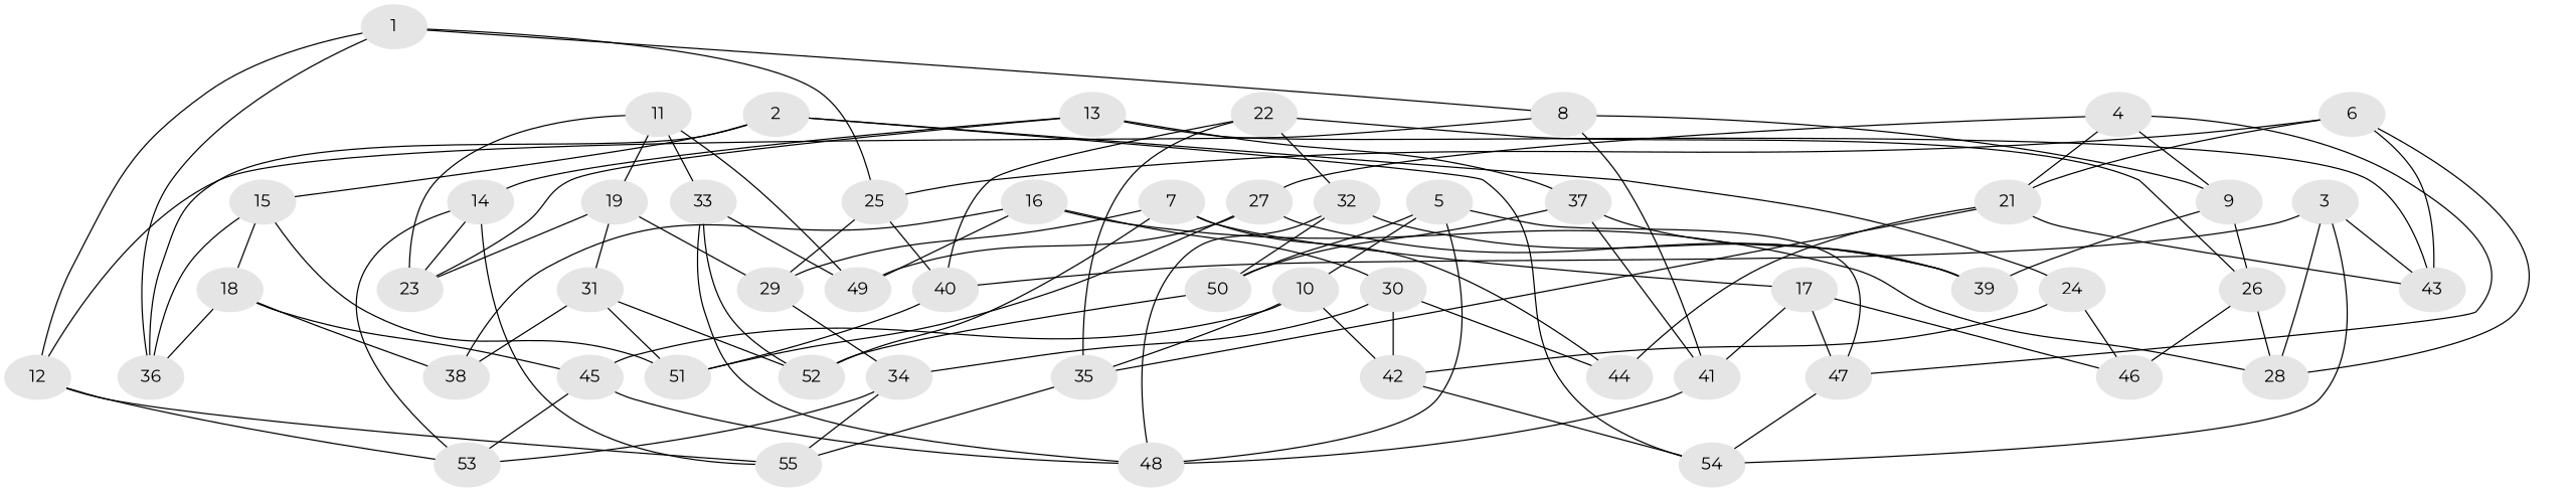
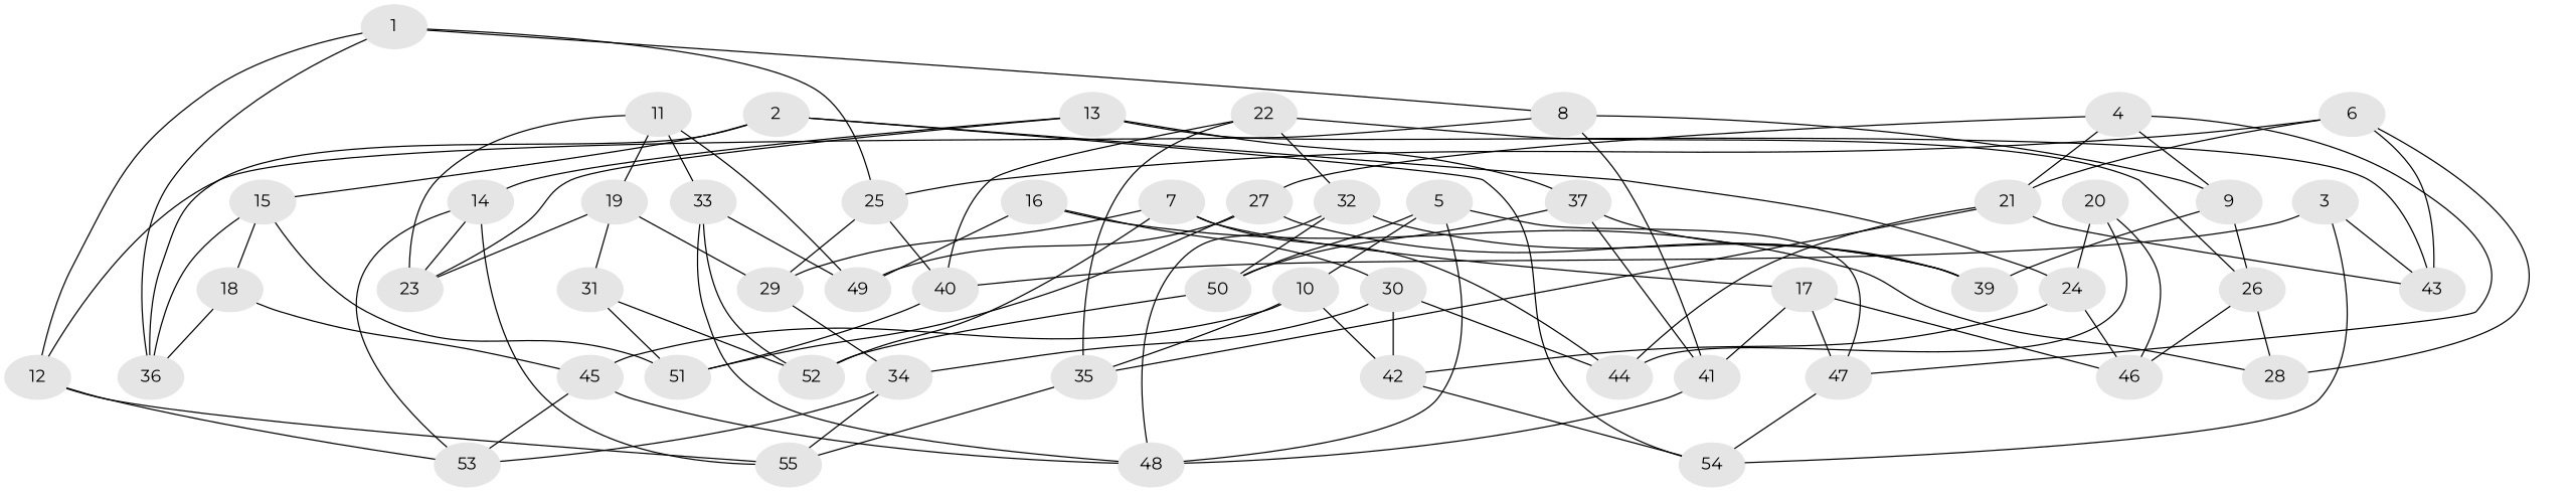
  graph {
    fontname=Montserrat
    node [color=gray90 fontname=Montserrat style=filled]
    edge [fontname=Montserrat]
    1
    8
    12
    25
    36
    9
    41
    53
    55
    40
    29
    2
    15
    24
    54
    18
    51
    42
    46
    3
    28
    43
    4
    21
    27
    47
    26
    39
    44
    35
    49
    5
    10
    50
    48
    45
    52
    6
+   20
    7
    17
    34
    11
    19
    23
    33
    31
    13
    14
    37
-   38
    16
    30
    22
    32
    1 -- 8
    1 -- 12
    1 -- 25
    1 -- 36
    8 -- 12
    8 -- 9
    8 -- 41
    12 -- 53
    12 -- 55
    25 -- 40
    25 -- 29
    9 -- 26
    9 -- 39
    41 -- 48
    40 -- 51
    29 -- 34
    2 -- 36
    2 -- 15
    2 -- 24
    2 -- 54
    15 -- 36
    15 -- 18
    15 -- 51
    24 -- 42
    24 -- 46
    18 -- 36
    18 -- 45
-   18 -- 38
    42 -- 54
    3 -- 40
    3 -- 54
-   3 -- 28
    3 -- 43
    4 -- 9
    4 -- 21
    4 -- 27
    4 -- 47
    21 -- 43
    21 -- 44
    21 -- 35
    27 -- 51
    27 -- 39
    27 -- 49
    47 -- 54
    26 -- 46
    26 -- 28
    35 -- 55
    5 -- 47
    5 -- 10
    5 -- 50
    5 -- 48
    10 -- 42
    10 -- 35
    10 -- 45
    50 -- 52
    45 -- 53
    45 -- 48
    6 -- 25
    6 -- 28
    6 -- 43
    6 -- 21
+   20 -- 24
+   20 -- 46
+   20 -- 44
    7 -- 29
    7 -- 44
    7 -- 52
    7 -- 17
    17 -- 41
    17 -- 46
    17 -- 47
    34 -- 53
    34 -- 55
    11 -- 49
    11 -- 19
    11 -- 23
    11 -- 33
    19 -- 29
    19 -- 23
    19 -- 31
    33 -- 49
    33 -- 48
    33 -- 52
    31 -- 51
    31 -- 52
-   31 -- 38
    13 -- 43
    13 -- 23
    13 -- 14
    13 -- 37
    14 -- 53
    14 -- 55
    14 -- 23
    37 -- 41
    37 -- 39
    37 -- 50
    16 -- 28
    16 -- 49
-   16 -- 38
    16 -- 30
    30 -- 42
    30 -- 44
    30 -- 34
    22 -- 40
    22 -- 26
    22 -- 35
    22 -- 32
    32 -- 39
    32 -- 50
    32 -- 48
  }
